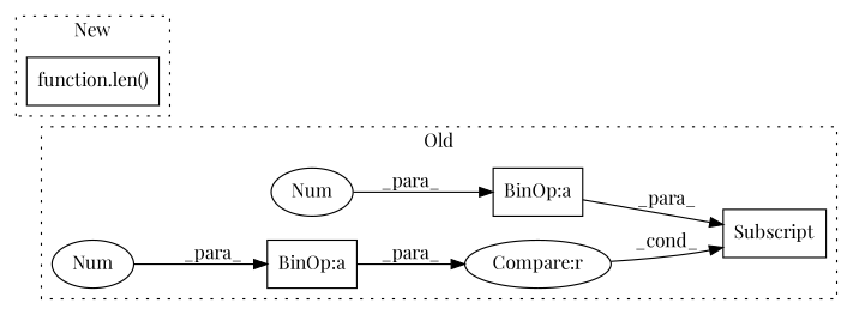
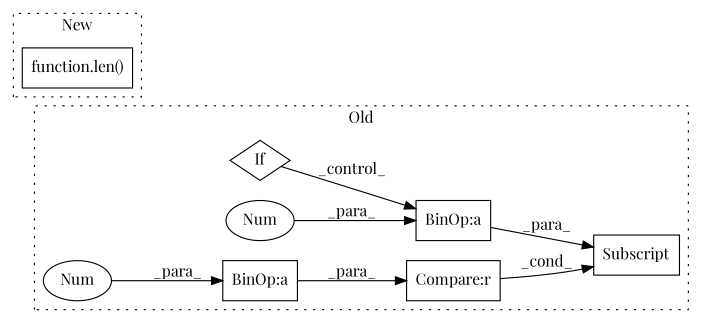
  digraph {
    fontname="Playfair Display"
    rankdir=LR
    node [a=82 fontname="Playfair Display" l=3 shape=box]
    edge [fontname="Playfair Display"]
-   n2 [a=40 l=19 label="Compare:r" s=1494 shape=ellipse]
+   n1 [a=96 l="3,18" label=If s="1491,1513" shape=diamond]
+   n2 [a=40 l=19 label="Compare:r" s=1494]
    n3 [label="BinOp:a" s=1621]
    n4 [a=76 l=1 label=Num s=1624 shape=ellipse]
    n5 [label="BinOp:a" s=1509]
    n6 [a=63 l="19,0" label=Subscript s="1607,0"]
    n7 [a=76 l=1 label=Num s=1512 shape=ellipse]
    n8 [a=75 l="4,1" label="function.len()" s="1911,1930"]
    subgraph cluster_1 {
      label=Old
      style=dotted
+     n1
      n2
      n3
      n4
      n5
      n6
      n7
    }
    subgraph cluster_2 {
      label=New
      style=dotted
      n8
    }
+   n1 -> n3 [label=_control_]
    n2 -> n6 [label=_cond_]
    n3 -> n6 [label=_para_]
    n4 -> n3 [label=_para_]
    n5 -> n2 [label=_para_]
    n7 -> n5 [label=_para_]
  }
